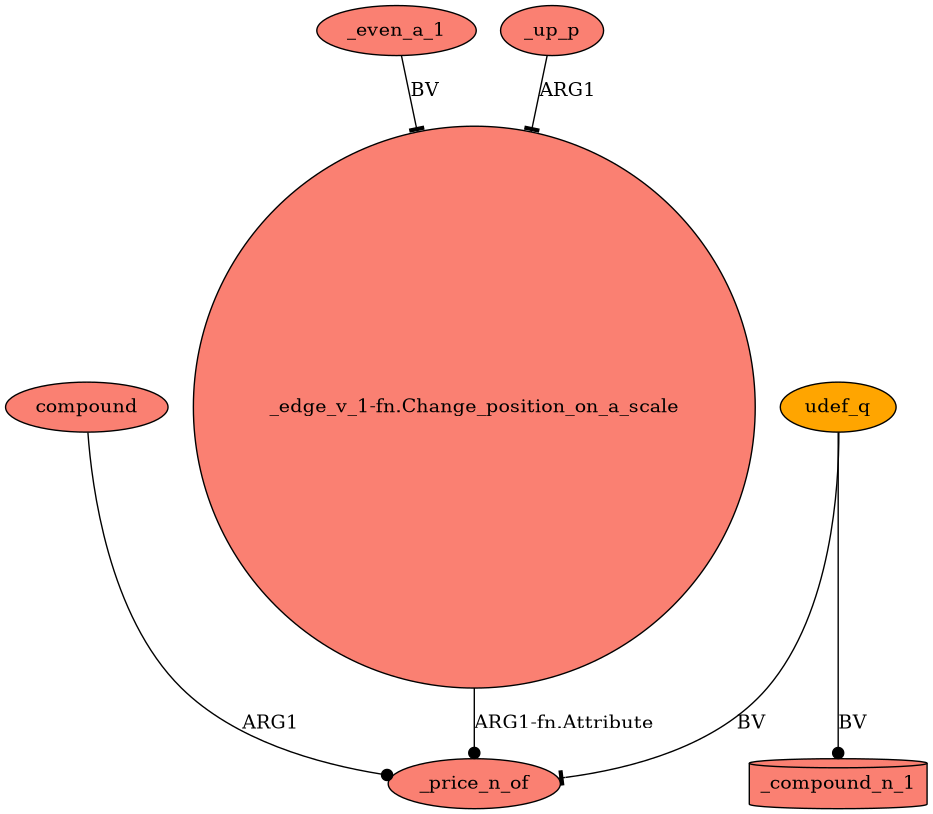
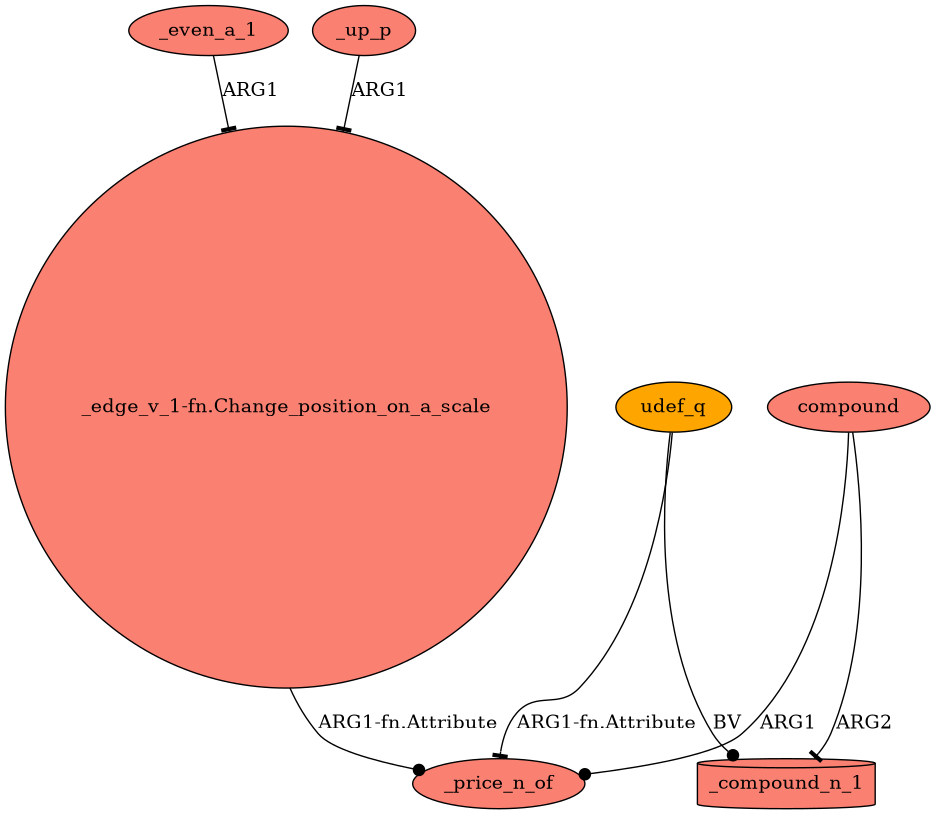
  digraph {
    node [fillcolor=salmon shape=ellipse style=filled]
    edge [arrowhead=tee]
    compound
    _price_n_of
    n3 [label=_compound_n_1 shape=cylinder]
    udef_q [fillcolor=orange]
    "_edge_v_1-fn.Change_position_on_a_scale" [shape=circle]
    _even_a_1
    _up_p
    compound -> _price_n_of [arrowhead=dot label=ARG1]
-   udef_q -> _price_n_of [label=BV]
+   compound -> n3 [label=ARG2]
+   udef_q -> _price_n_of [label="ARG1-fn.Attribute"]
    udef_q -> n3 [arrowhead=dot label=BV]
    "_edge_v_1-fn.Change_position_on_a_scale" -> _price_n_of [arrowhead=dot label="ARG1-fn.Attribute"]
-   _even_a_1 -> "_edge_v_1-fn.Change_position_on_a_scale" [label=BV]
+   _even_a_1 -> "_edge_v_1-fn.Change_position_on_a_scale" [label=ARG1]
    _up_p -> "_edge_v_1-fn.Change_position_on_a_scale" [label=ARG1]
  }
